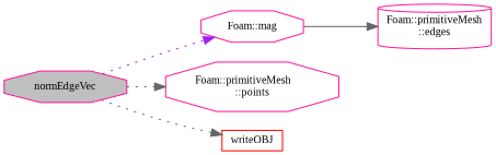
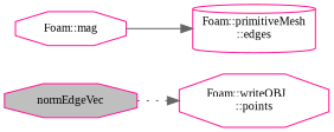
  digraph {
    fontname="Liberation Serif"
    rankdir=LR
    node [color=deeppink fontname="Liberation Serif" fontsize=10 shape=octagon]
    edge [color=gray40 fontname="Liberation Serif" fontsize=10 labelfontname=Helvetica labelfontsize=10 style=dotted]
    n1 [fillcolor=grey75 fontcolor=black height=0.2 label=normEdgeVec style=filled width=0.4]
    n2 [height=0.2 label="Foam::mag" width=0.4]
-   n3 [height=0.2 label="Foam::primitiveMesh\l::points" width=0.4]
-   n4 [color=red height=0.2 label=writeOBJ shape=box width=0.4]
+   n3 [height=0.2 label="Foam::writeOBJ\l::points" width=0.4]
    n5 [height=0.2 label="Foam::primitiveMesh\l::edges" shape=cylinder width=0.4]
-   n1 -> n2 [color=purple]
    n1 -> n3
-   n1 -> n4
    n2 -> n5 [style=solid]
  }
